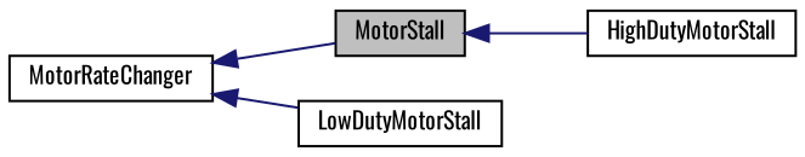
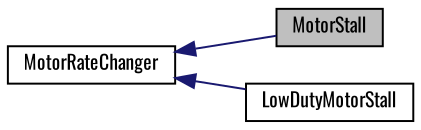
  digraph {
    fontname=Oswald
    rankdir=LR
    node [color=black fillcolor=white fontname=Oswald fontsize=10 shape=record style=filled]
    edge [color=midnightblue dir=back fontname=Oswald fontsize=10 labelfontname=Helvetica labelfontsize=10 style=solid]
    n1 [fillcolor=grey75 fontcolor=black height=0.2 label=MotorStall width=0.4]
-   n2 [height=0.2 label=HighDutyMotorStall width=0.4]
    n3 [height=0.2 label=LowDutyMotorStall width=0.4]
    n4 [height=0.2 label=MotorRateChanger width=0.4]
-   n1 -> n2
    n4 -> n1
    n4 -> n3
  }
